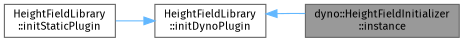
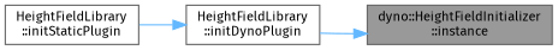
  digraph {
    fontname="Fira Sans"
    rankdir=RL
    node [color=grey40 fillcolor=white fontname="Fira Sans" fontsize=10 shape=box style=filled]
    edge [color=steelblue1 dir=back fontname="Fira Sans" fontsize=10 labelfontname=Helvetica labelfontsize=10 style=solid]
    n1 [color=gray40 fillcolor=grey60 fontcolor=black height=0.2 label="dyno::HeightFieldInitializer\l::instance" width=0.4]
    n2 [height=0.2 label="HeightFieldLibrary\l::initDynoPlugin" width=0.4]
    n3 [height=0.2 label="HeightFieldLibrary\l::initStaticPlugin" width=0.4]
-   n2 -> n1
+   n1 -> n2
    n2 -> n3
  }
